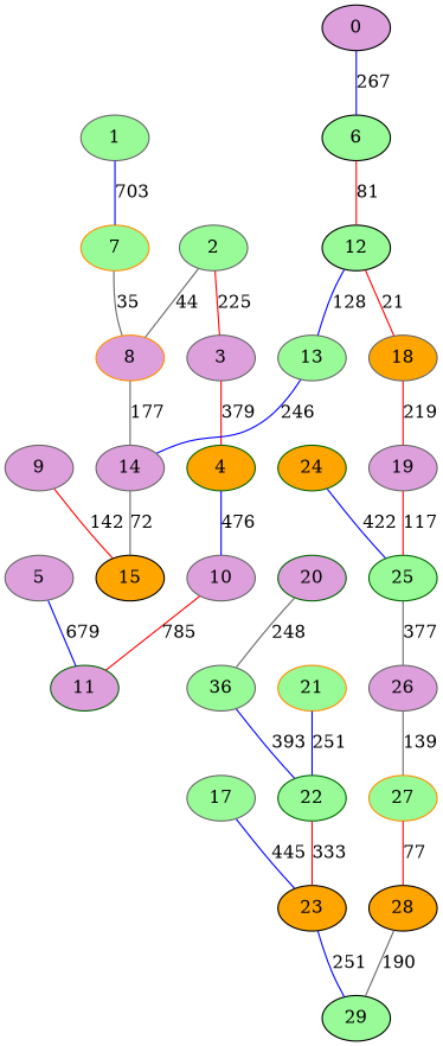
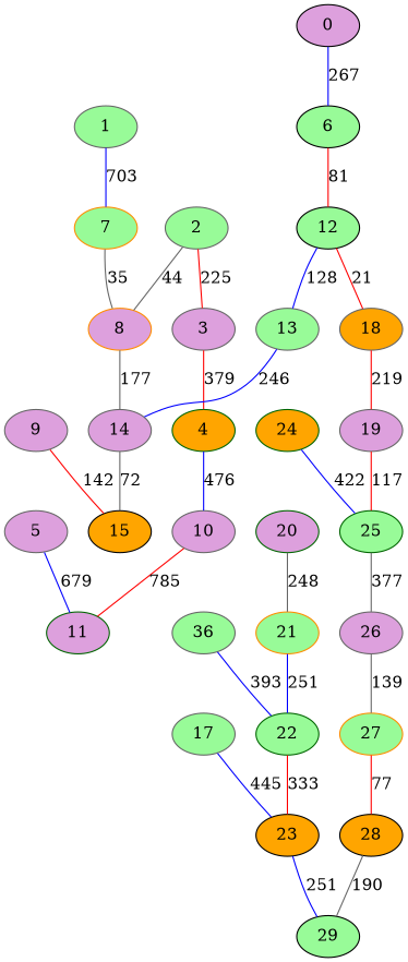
  strict graph {
    node [color=gray40 fillcolor=palegreen style=filled]
    edge [color=blue]
    0 [color=black fillcolor=plum]
    6 [color=black]
    12 [color=black]
    7 [color=darkorange]
    1
    8 [color=darkorange fillcolor=plum]
    3 [fillcolor=plum]
    2
    4 [color=darkgreen fillcolor=orange]
    14 [fillcolor=plum]
    10 [fillcolor=plum]
    11 [color=darkgreen fillcolor=plum]
    5 [fillcolor=plum]
    13
    18 [fillcolor=orange]
    15 [color=black fillcolor=orange]
    9 [fillcolor=plum]
    19 [fillcolor=plum]
    n19 [label=36]
    22 [color=darkgreen]
    23 [color=black fillcolor=orange]
    17
    29 [color=black]
    25 [color=darkgreen]
    26 [fillcolor=plum]
    20 [color=darkgreen fillcolor=plum]
    21 [color=darkorange]
    24 [color=darkgreen fillcolor=orange]
    27 [color=darkorange]
    28 [color=black fillcolor=orange]
    0 -- 6 [label=267]
    6 -- 12 [color=red label=81]
    12 -- 13 [label=128]
    12 -- 18 [color=red label=21]
    7 -- 8 [color=gray40 label=35]
    1 -- 7 [label=703]
    8 -- 14 [color=gray40 label=177]
    3 -- 4 [color=red label=379]
    2 -- 8 [color=gray40 label=44]
    2 -- 3 [color=red label=225]
    4 -- 10 [label=476]
    14 -- 15 [color=gray40 label=72]
    10 -- 11 [color=red label=785]
    5 -- 11 [label=679]
    13 -- 14 [label=246]
    18 -- 19 [color=red label=219]
    9 -- 15 [color=red label=142]
    19 -- 25 [color=red label=117]
    n19 -- 22 [label=393]
    22 -- 23 [color=red label=333]
    23 -- 29 [label=251]
    17 -- 23 [label=445]
    25 -- 26 [color=gray40 label=377]
    26 -- 27 [color=gray40 label=139]
-   20 -- n19 [color=gray40 label=248]
+   20 -- 21 [color=gray40 label=248]
    21 -- 22 [label=251]
    24 -- 25 [label=422]
    27 -- 28 [color=red label=77]
    28 -- 29 [color=gray40 label=190]
  }
